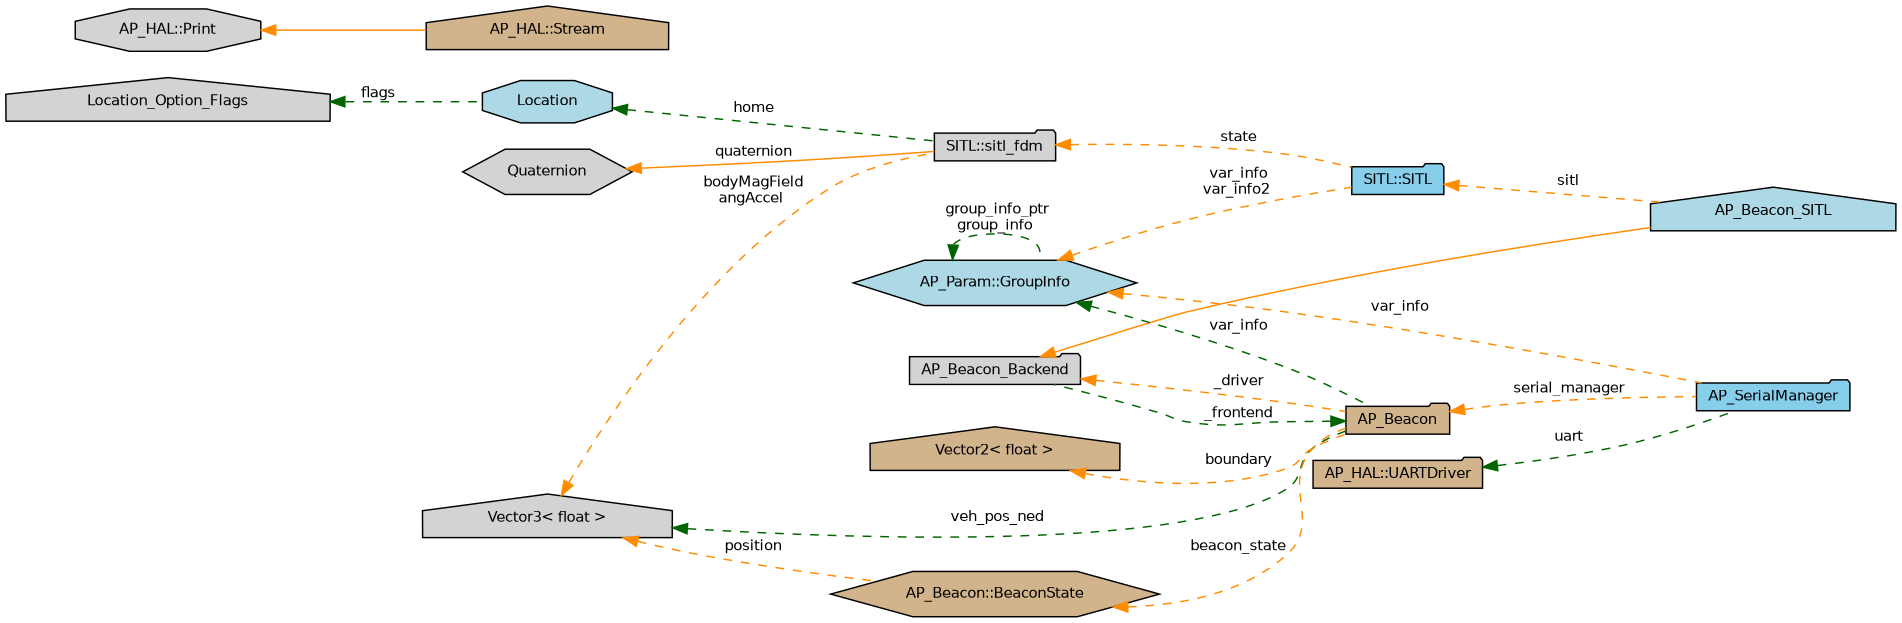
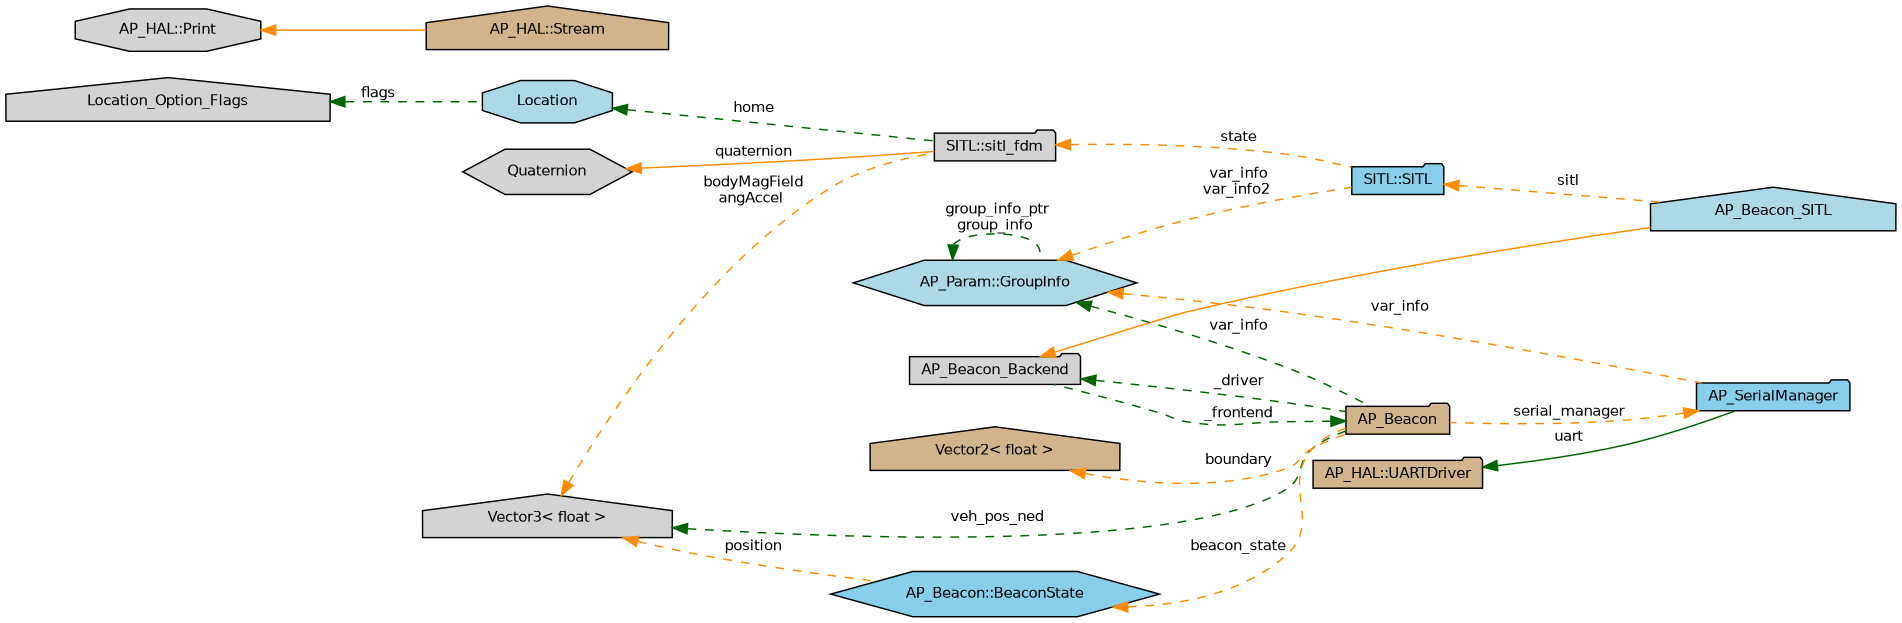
  digraph {
    rankdir=LR
    node [color=black fillcolor=lightgrey fontname=Helvetica fontsize=10 shape=folder style=filled]
    edge [color=darkorange dir=back fontname=Helvetica fontsize=10 labelfontname=Helvetica labelfontsize=10 style=dashed]
    n1 [fillcolor=lightblue fontcolor=black height=0.2 label=AP_Beacon_SITL shape=house width=0.4]
    n2 [height=0.2 label=AP_Beacon_Backend width=0.4]
    n3 [fillcolor=tan height=0.2 label=AP_Beacon width=0.4]
    n4 [fillcolor=skyblue height=0.2 label=AP_SerialManager width=0.4]
    n5 [fillcolor=tan height=0.2 label="AP_HAL::UARTDriver" width=0.4]
    n6 [fillcolor=tan height=0.2 label="AP_HAL::Stream" shape=house width=0.4]
    n7 [height=0.2 label="AP_HAL::Print" shape=octagon width=0.4]
    n8 [fillcolor=lightblue height=0.2 label="AP_Param::GroupInfo" shape=hexagon width=0.4]
    n9 [fillcolor=skyblue height=0.2 label="SITL::SITL" width=0.4]
    n10 [height=0.2 label="Vector3\< float \>" shape=house width=0.4]
-   n11 [fillcolor=tan height=0.2 label="AP_Beacon::BeaconState" shape=hexagon width=0.4]
+   n11 [fillcolor=skyblue height=0.2 label="AP_Beacon::BeaconState" shape=hexagon width=0.4]
    n12 [height=0.2 label="SITL::sitl_fdm" width=0.4]
    n13 [fillcolor=tan height=0.2 label="Vector2\< float \>" shape=house width=0.4]
    n14 [height=0.2 label=Quaternion shape=hexagon width=0.4]
    n15 [fillcolor=lightblue height=0.2 label=Location shape=octagon width=0.4]
    n16 [height=0.2 label=Location_Option_Flags shape=house width=0.4]
    n2 -> n1 [style=solid]
-   n2 -> n3 [label=" _driver"]
+   n2 -> n3 [color=darkgreen label=" _driver"]
    n3 -> n2 [color=darkgreen label=" _frontend"]
-   n3 -> n4 [label=" serial_manager"]
-   n5 -> n4 [color=darkgreen label=" uart"]
+   n4 -> n3 [label=" serial_manager"]
+   n5 -> n4 [color=darkgreen label=" uart" style=solid]
    n7 -> n6 [style=solid]
    n8 -> n3 [color=darkgreen label=" var_info"]
    n8 -> n4 [label=" var_info"]
    n8 -> n8 [color=darkgreen label=" group_info_ptr\ngroup_info"]
    n8 -> n9 [label=" var_info\nvar_info2"]
    n9 -> n1 [label=" sitl"]
    n10 -> n3 [color=darkgreen label=" veh_pos_ned"]
    n10 -> n11 [label=" position"]
    n10 -> n12 [label=" bodyMagField\nangAccel"]
    n11 -> n3 [label=" beacon_state"]
    n12 -> n9 [label=" state"]
    n13 -> n3 [label=" boundary"]
    n14 -> n12 [label=" quaternion" style=solid]
    n15 -> n12 [color=darkgreen label=" home"]
    n16 -> n15 [color=darkgreen label=" flags"]
  }
